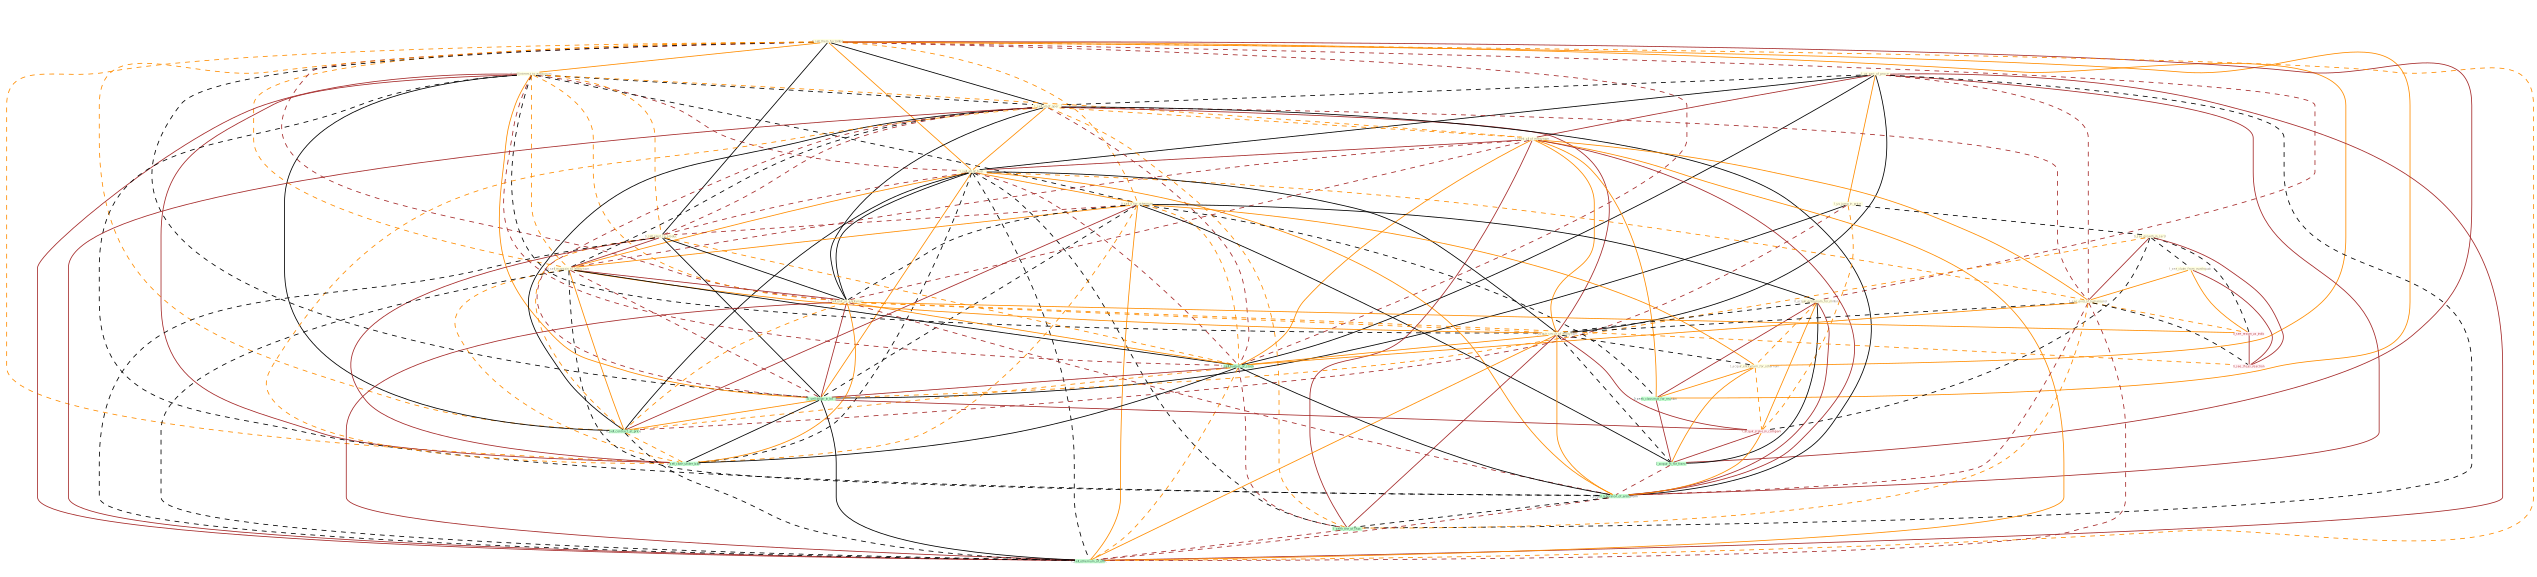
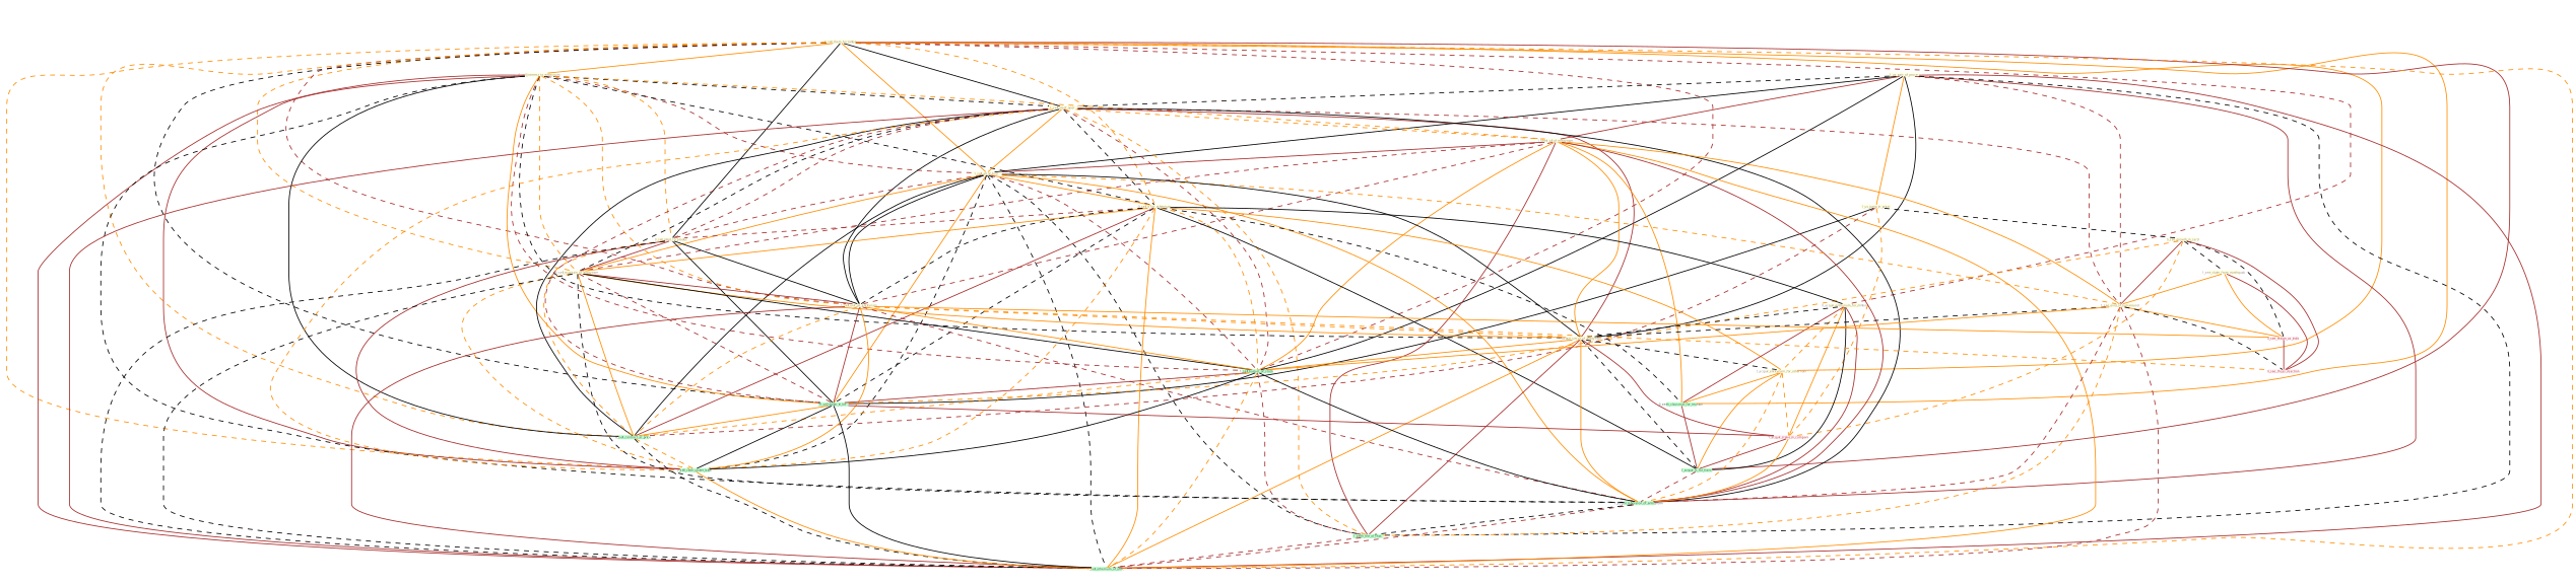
  graph {
    fontname="Open Sans"
    node [color="#ffffe0" fixedsize=true fontcolor="#8b7d6b" fontname="Open Sans" fontsize=4 shape=polygon style=filled]
    edge [color=darkorange fontname="Open Sans" style=solid w=1]
    "0_sell_them_for_billion " [height=.06 width=.5]
    "1_us_part_of_proce " [height=.06 width=.5]
    "0_sell_interest_to_entitynam " [height=.06 width=.5]
    "1_sell_all_of_oper " [height=.06 width=.5]
    "1_us_jump_in_price " [height=.06 width=.5]
    "1_seek_all_of_entitynam " [height=.06 width=.5]
    "1_sell_all_of_busi " [height=.06 width=.5]
    "0_see_growth_in_card " [height=.06 width=.5]
    "0_sell_it_for_othernum " [height=.06 width=.5]
    "0_acquir_entitynam_for_million " [height=.06 width=.5]
    "1_see_claim_from_earthquak " [height=.06 width=.5]
    "0_sell_plant_to_produc " [height=.06 width=.5]
    "0_sell_magazin_to_entitynam " [height=.06 width=.5]
    "1_sell_unit_as_entitynam " [height=.06 width=.5]
    "1_see_evid_of_turnaround " [height=.06 width=.5]
    "1_acquir_secur_of_entitynam " [height=.06 width=.5]
    "0_acquir_entitynam_for_othernum " [height=.06 width=.5]
    "0_see_resign_as_indic " [color="#fff0f5" fontcolor="#b22222" height=.06 width=.5]
    "1_acquir_stake_in_compani " [color="#fff0f5" fontcolor="#b22222" height=.06 width=.5]
    "0_see_thi_as_reaction " [color="#fff0f5" fontcolor="#b22222" height=.06 width=.5]
    "0_seek_classmat_for_reunion " [color="#BDFCC9" fontcolor="#2f4f4f" height=.06 width=.5]
    "1_sell_basket_of_stock " [color="#BDFCC9" fontcolor="#2f4f4f" height=.06 width=.5]
    "0_sell_dollar_in_lot " [color="#BDFCC9" fontcolor="#2f4f4f" height=.06 width=.5]
    "0_acquir_%_for_franc " [color="#BDFCC9" fontcolor="#2f4f4f" height=.06 width=.5]
    "0_sell_contract_at_price " [color="#BDFCC9" fontcolor="#2f4f4f" height=.06 width=.5]
    "0_sell_cloth_under_label " [color="#BDFCC9" fontcolor="#2f4f4f" height=.06 width=.5]
    "1_sell_othernum_of_offic " [color="#BDFCC9" fontcolor="#2f4f4f" height=.06 width=.5]
    "1_acquir_laboratori_of_entitynam " [color="#BDFCC9" fontcolor="#2f4f4f" height=.06 width=.5]
    "1_seen_the_of_that " [color="#BDFCC9" fontcolor="#2f4f4f" height=.06 width=.5]
    subgraph sub_1 {
      "0_sell_them_for_billion "
      "1_us_part_of_proce "
      "0_sell_interest_to_entitynam "
      "1_sell_all_of_oper "
      "1_us_jump_in_price "
      "1_seek_all_of_entitynam "
      "1_sell_all_of_busi "
      "0_see_growth_in_card "
      "0_sell_it_for_othernum "
      "0_acquir_entitynam_for_million "
      "1_see_claim_from_earthquak "
      "0_sell_plant_to_produc "
      "0_sell_magazin_to_entitynam "
      "1_sell_unit_as_entitynam "
      "1_see_evid_of_turnaround "
      "1_acquir_secur_of_entitynam "
      "0_acquir_entitynam_for_othernum "
    }
    subgraph sub_2 {
      "0_see_resign_as_indic "
      "1_acquir_stake_in_compani "
      "0_see_thi_as_reaction "
    }
    "0_sell_them_for_billion " -- "0_sell_interest_to_entitynam "
    "0_sell_them_for_billion " -- "1_sell_all_of_oper " [color=black]
    "0_sell_them_for_billion " -- "1_sell_all_of_busi "
    "0_sell_them_for_billion " -- "0_sell_it_for_othernum " [style=dashed w=2]
    "0_sell_them_for_billion " -- "0_acquir_entitynam_for_million " [color=brown style=dashed]
    "0_sell_them_for_billion " -- "0_sell_plant_to_produc " [color=black]
    "0_sell_them_for_billion " -- "0_sell_magazin_to_entitynam " [style=dashed]
    "0_sell_them_for_billion " -- "1_sell_unit_as_entitynam " [color=brown style=dashed]
    "0_sell_them_for_billion " -- "0_acquir_entitynam_for_othernum "
    "0_sell_them_for_billion " -- "0_seek_classmat_for_reunion "
    "0_sell_them_for_billion " -- "1_sell_basket_of_stock " [color=brown style=dashed]
    "0_sell_them_for_billion " -- "0_sell_dollar_in_lot " [color=black style=dashed]
    "0_sell_them_for_billion " -- "0_acquir_%_for_franc " [color=brown]
    "0_sell_them_for_billion " -- "0_sell_contract_at_price " [style=dashed]
    "0_sell_them_for_billion " -- "0_sell_cloth_under_label " [style=dashed]
    "0_sell_them_for_billion " -- "1_sell_othernum_of_offic " [style=dashed]
    "1_us_part_of_proce " -- "1_sell_all_of_oper " [color=black style=dashed]
    "1_us_part_of_proce " -- "1_us_jump_in_price "
    "1_us_part_of_proce " -- "1_seek_all_of_entitynam " [color=brown]
    "1_us_part_of_proce " -- "1_sell_all_of_busi " [color=black]
    "1_us_part_of_proce " -- "1_see_evid_of_turnaround " [color=brown style=dashed]
    "1_us_part_of_proce " -- "1_acquir_secur_of_entitynam " [color=black]
    "1_us_part_of_proce " -- "1_sell_basket_of_stock " [color=black]
    "1_us_part_of_proce " -- "1_sell_othernum_of_offic " [color=brown]
    "1_us_part_of_proce " -- "1_acquir_laboratori_of_entitynam " [color=brown]
    "1_us_part_of_proce " -- "1_seen_the_of_that " [color=black style=dashed]
    "0_sell_interest_to_entitynam " -- "1_sell_all_of_oper " [color=black style=dashed]
    "0_sell_interest_to_entitynam " -- "1_seek_all_of_entitynam " [style=dashed]
    "0_sell_interest_to_entitynam " -- "1_sell_all_of_busi " [color=brown style=dashed]
    "0_sell_interest_to_entitynam " -- "0_sell_it_for_othernum " [color=black style=dashed]
    "0_sell_interest_to_entitynam " -- "0_sell_plant_to_produc " [style=dashed w=2]
    "0_sell_interest_to_entitynam " -- "0_sell_magazin_to_entitynam " [style=dashed w=3]
    "0_sell_interest_to_entitynam " -- "1_sell_unit_as_entitynam " [style=dashed w=2]
    "0_sell_interest_to_entitynam " -- "1_acquir_secur_of_entitynam " [color=black style=dashed]
    "0_sell_interest_to_entitynam " -- "1_sell_basket_of_stock " [color=brown style=dashed]
    "0_sell_interest_to_entitynam " -- "0_sell_dollar_in_lot "
    "0_sell_interest_to_entitynam " -- "0_sell_contract_at_price " [color=black]
    "0_sell_interest_to_entitynam " -- "0_sell_cloth_under_label " [color=brown]
    "0_sell_interest_to_entitynam " -- "1_sell_othernum_of_offic " [color=brown]
    "0_sell_interest_to_entitynam " -- "1_acquir_laboratori_of_entitynam " [color=black style=dashed]
    "1_sell_all_of_oper " -- "1_seek_all_of_entitynam " [style=dashed w=2]
    "1_sell_all_of_oper " -- "1_sell_all_of_busi " [w=3]
+   "1_sell_all_of_oper " -- "0_sell_it_for_othernum " [color=black style=dashed]
    "1_sell_all_of_oper " -- "0_sell_plant_to_produc " [color=brown style=dashed]
    "1_sell_all_of_oper " -- "0_sell_magazin_to_entitynam " [color=black style=dashed]
    "1_sell_all_of_oper " -- "1_sell_unit_as_entitynam " [color=black]
    "1_sell_all_of_oper " -- "1_see_evid_of_turnaround " [color=brown style=dashed]
    "1_sell_all_of_oper " -- "1_acquir_secur_of_entitynam " [color=brown]
    "1_sell_all_of_oper " -- "1_sell_basket_of_stock " [color=brown style=dashed w=2]
    "1_sell_all_of_oper " -- "0_sell_dollar_in_lot " [color=brown style=dashed]
    "1_sell_all_of_oper " -- "0_sell_contract_at_price " [color=black]
    "1_sell_all_of_oper " -- "0_sell_cloth_under_label " [style=dashed]
    "1_sell_all_of_oper " -- "1_sell_othernum_of_offic " [color=brown w=2]
    "1_sell_all_of_oper " -- "1_acquir_laboratori_of_entitynam " [color=black]
    "1_sell_all_of_oper " -- "1_seen_the_of_that " [style=dashed]
    "1_us_jump_in_price " -- "0_see_growth_in_card " [color=black style=dashed]
    "1_us_jump_in_price " -- "1_acquir_stake_in_compani " [style=dashed]
    "1_us_jump_in_price " -- "0_sell_dollar_in_lot " [color=black]
    "1_us_jump_in_price " -- "0_sell_contract_at_price " [color=brown style=dashed]
    "1_seek_all_of_entitynam " -- "1_sell_all_of_busi " [color=brown w=2]
    "1_seek_all_of_entitynam " -- "0_sell_magazin_to_entitynam " [color=brown style=dashed]
    "1_seek_all_of_entitynam " -- "1_sell_unit_as_entitynam " [color=brown style=dashed]
    "1_seek_all_of_entitynam " -- "1_see_evid_of_turnaround "
    "1_seek_all_of_entitynam " -- "1_acquir_secur_of_entitynam " [w=2]
    "1_seek_all_of_entitynam " -- "0_seek_classmat_for_reunion "
    "1_seek_all_of_entitynam " -- "1_sell_basket_of_stock "
    "1_seek_all_of_entitynam " -- "1_sell_othernum_of_offic "
    "1_seek_all_of_entitynam " -- "1_acquir_laboratori_of_entitynam " [color=brown w=2]
    "1_seek_all_of_entitynam " -- "1_seen_the_of_that " [color=brown]
    "1_sell_all_of_busi " -- "0_sell_it_for_othernum "
    "1_sell_all_of_busi " -- "0_sell_plant_to_produc " [color=brown style=dashed]
    "1_sell_all_of_busi " -- "0_sell_magazin_to_entitynam "
    "1_sell_all_of_busi " -- "1_sell_unit_as_entitynam " [color=black]
    "1_sell_all_of_busi " -- "1_see_evid_of_turnaround " [style=dashed]
    "1_sell_all_of_busi " -- "1_acquir_secur_of_entitynam " [color=black]
    "1_sell_all_of_busi " -- "1_sell_basket_of_stock " [color=brown style=dashed w=2]
    "1_sell_all_of_busi " -- "0_sell_dollar_in_lot "
    "1_sell_all_of_busi " -- "0_sell_contract_at_price " [color=black]
    "1_sell_all_of_busi " -- "0_sell_cloth_under_label " [color=black style=dashed]
    "1_sell_all_of_busi " -- "1_sell_othernum_of_offic " [color=black style=dashed w=2]
    "1_sell_all_of_busi " -- "1_acquir_laboratori_of_entitynam "
    "1_sell_all_of_busi " -- "1_seen_the_of_that " [color=black style=dashed]
    "0_see_growth_in_card " -- "1_see_claim_from_earthquak " [color=black style=dashed]
    "0_see_growth_in_card " -- "1_see_evid_of_turnaround " [color=brown]
    "0_see_growth_in_card " -- "0_see_resign_as_indic " [color=black style=dashed]
-   "0_see_growth_in_card " -- "1_acquir_stake_in_compani " [color=black style=dashed]
+   "0_see_growth_in_card " -- "1_acquir_stake_in_compani " [style=dashed]
    "0_see_growth_in_card " -- "0_see_thi_as_reaction " [color=brown]
    "0_see_growth_in_card " -- "0_sell_dollar_in_lot " [style=dashed]
    "0_sell_it_for_othernum " -- "0_acquir_entitynam_for_million " [color=black]
    "0_sell_it_for_othernum " -- "0_sell_plant_to_produc " [color=brown style=dashed]
    "0_sell_it_for_othernum " -- "0_sell_magazin_to_entitynam "
    "0_sell_it_for_othernum " -- "1_sell_unit_as_entitynam " [color=black style=dashed]
    "0_sell_it_for_othernum " -- "0_acquir_entitynam_for_othernum " [w=2]
    "0_sell_it_for_othernum " -- "0_seek_classmat_for_reunion " [color=black style=dashed]
    "0_sell_it_for_othernum " -- "1_sell_basket_of_stock " [style=dashed]
    "0_sell_it_for_othernum " -- "0_sell_dollar_in_lot " [color=black style=dashed]
    "0_sell_it_for_othernum " -- "0_acquir_%_for_franc " [color=black]
    "0_sell_it_for_othernum " -- "0_sell_contract_at_price " [color=brown]
    "0_sell_it_for_othernum " -- "0_sell_cloth_under_label " [style=dashed]
    "0_sell_it_for_othernum " -- "1_sell_othernum_of_offic "
    "0_acquir_entitynam_for_million " -- "1_acquir_secur_of_entitynam " [color=black style=dashed]
    "0_acquir_entitynam_for_million " -- "0_acquir_entitynam_for_othernum " [style=dashed w=3]
    "0_acquir_entitynam_for_million " -- "1_acquir_stake_in_compani "
    "0_acquir_entitynam_for_million " -- "0_seek_classmat_for_reunion " [color=brown]
    "0_acquir_entitynam_for_million " -- "0_acquir_%_for_franc " [color=black w=2]
    "0_acquir_entitynam_for_million " -- "1_acquir_laboratori_of_entitynam " [color=brown]
    "1_see_claim_from_earthquak " -- "1_see_evid_of_turnaround "
    "1_see_claim_from_earthquak " -- "0_see_resign_as_indic "
    "1_see_claim_from_earthquak " -- "0_see_thi_as_reaction " [color=brown]
    "0_sell_plant_to_produc " -- "0_sell_magazin_to_entitynam " [color=brown w=2]
    "0_sell_plant_to_produc " -- "1_sell_unit_as_entitynam " [color=black]
-   "0_sell_plant_to_produc " -- "1_sell_basket_of_stock " [style=dashed]
    "0_sell_plant_to_produc " -- "0_sell_dollar_in_lot " [color=black]
    "0_sell_plant_to_produc " -- "0_sell_contract_at_price " [style=dashed]
    "0_sell_plant_to_produc " -- "0_sell_cloth_under_label " [color=brown]
    "0_sell_plant_to_produc " -- "1_sell_othernum_of_offic " [color=black style=dashed]
    "0_sell_magazin_to_entitynam " -- "1_sell_unit_as_entitynam " [color=brown w=2]
    "0_sell_magazin_to_entitynam " -- "1_acquir_secur_of_entitynam "
    "0_sell_magazin_to_entitynam " -- "1_sell_basket_of_stock " [color=black]
    "0_sell_magazin_to_entitynam " -- "0_sell_dollar_in_lot " [color=brown style=dashed]
    "0_sell_magazin_to_entitynam " -- "0_sell_contract_at_price "
    "0_sell_magazin_to_entitynam " -- "0_sell_cloth_under_label " [style=dashed]
    "0_sell_magazin_to_entitynam " -- "1_sell_othernum_of_offic " [color=black style=dashed]
    "0_sell_magazin_to_entitynam " -- "1_acquir_laboratori_of_entitynam " [color=black style=dashed]
    "1_sell_unit_as_entitynam " -- "1_acquir_secur_of_entitynam " [style=dashed]
    "1_sell_unit_as_entitynam " -- "0_see_resign_as_indic "
    "1_sell_unit_as_entitynam " -- "0_see_thi_as_reaction " [style=dashed]
    "1_sell_unit_as_entitynam " -- "1_sell_basket_of_stock "
    "1_sell_unit_as_entitynam " -- "0_sell_dollar_in_lot " [color=brown]
    "1_sell_unit_as_entitynam " -- "0_sell_contract_at_price " [style=dashed]
    "1_sell_unit_as_entitynam " -- "0_sell_cloth_under_label "
    "1_sell_unit_as_entitynam " -- "1_sell_othernum_of_offic " [color=brown]
    "1_sell_unit_as_entitynam " -- "1_acquir_laboratori_of_entitynam " [color=brown style=dashed]
    "1_see_evid_of_turnaround " -- "1_acquir_secur_of_entitynam " [color=black style=dashed]
-   "1_see_evid_of_turnaround " -- "0_see_resign_as_indic " [style=dashed]
+   "1_see_evid_of_turnaround " -- "0_see_resign_as_indic "
    "1_see_evid_of_turnaround " -- "0_see_thi_as_reaction " [color=black style=dashed]
    "1_see_evid_of_turnaround " -- "1_sell_basket_of_stock "
    "1_see_evid_of_turnaround " -- "1_sell_othernum_of_offic " [color=brown style=dashed]
    "1_see_evid_of_turnaround " -- "1_acquir_laboratori_of_entitynam " [color=brown style=dashed]
    "1_see_evid_of_turnaround " -- "1_seen_the_of_that " [style=dashed]
    "1_acquir_secur_of_entitynam " -- "0_acquir_entitynam_for_othernum " [color=black style=dashed]
    "1_acquir_secur_of_entitynam " -- "1_acquir_stake_in_compani " [color=brown]
    "1_acquir_secur_of_entitynam " -- "1_sell_basket_of_stock "
    "1_acquir_secur_of_entitynam " -- "0_acquir_%_for_franc " [color=black style=dashed]
    "1_acquir_secur_of_entitynam " -- "1_sell_othernum_of_offic "
    "1_acquir_secur_of_entitynam " -- "1_acquir_laboratori_of_entitynam " [w=3]
    "1_acquir_secur_of_entitynam " -- "1_seen_the_of_that " [color=brown]
    "0_acquir_entitynam_for_othernum " -- "1_acquir_stake_in_compani " [style=dashed]
    "0_acquir_entitynam_for_othernum " -- "0_seek_classmat_for_reunion "
    "0_acquir_entitynam_for_othernum " -- "0_acquir_%_for_franc " [w=2]
+   "0_acquir_entitynam_for_othernum " -- "1_acquir_laboratori_of_entitynam " [style=dashed]
    "0_see_resign_as_indic " -- "0_see_thi_as_reaction " [color=brown w=2]
    "1_acquir_stake_in_compani " -- "0_acquir_%_for_franc " [color=brown]
    "1_acquir_stake_in_compani " -- "1_acquir_laboratori_of_entitynam "
    "0_seek_classmat_for_reunion " -- "0_acquir_%_for_franc " [color=brown]
    "1_sell_basket_of_stock " -- "0_sell_dollar_in_lot " [color=brown]
    "1_sell_basket_of_stock " -- "0_sell_contract_at_price " [style=dashed]
    "1_sell_basket_of_stock " -- "0_sell_cloth_under_label " [color=black]
    "1_sell_basket_of_stock " -- "1_sell_othernum_of_offic " [style=dashed w=2]
    "1_sell_basket_of_stock " -- "1_acquir_laboratori_of_entitynam " [color=black]
    "1_sell_basket_of_stock " -- "1_seen_the_of_that " [color=brown style=dashed]
    "0_sell_dollar_in_lot " -- "1_acquir_stake_in_compani " [color=brown]
    "0_sell_dollar_in_lot " -- "0_sell_contract_at_price "
    "0_sell_dollar_in_lot " -- "0_sell_cloth_under_label " [color=black]
    "0_sell_dollar_in_lot " -- "1_sell_othernum_of_offic " [color=black]
    "0_acquir_%_for_franc " -- "1_acquir_laboratori_of_entitynam " [color=brown style=dashed]
    "0_sell_contract_at_price " -- "0_sell_cloth_under_label " [style=dashed]
    "0_sell_contract_at_price " -- "1_sell_othernum_of_offic " [color=black style=dashed]
+   "0_sell_cloth_under_label " -- "1_sell_othernum_of_offic "
    "1_acquir_laboratori_of_entitynam " -- "1_sell_othernum_of_offic " [color=brown style=dashed]
    "1_acquir_laboratori_of_entitynam " -- "1_seen_the_of_that " [color=black style=dashed]
    "1_seen_the_of_that " -- "1_sell_othernum_of_offic " [color=brown style=dashed]
  }
